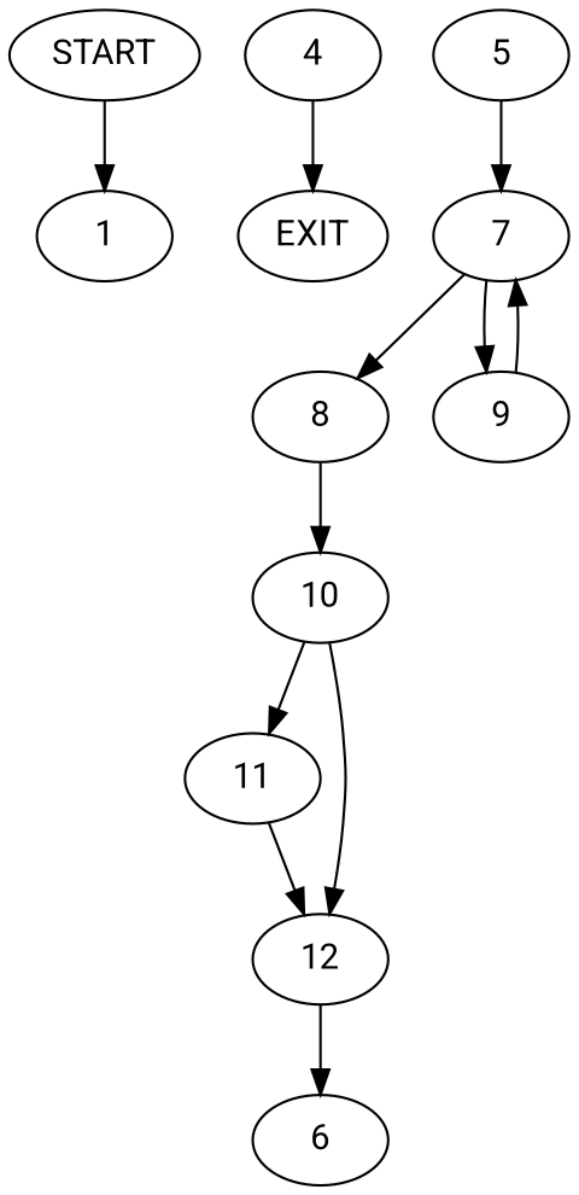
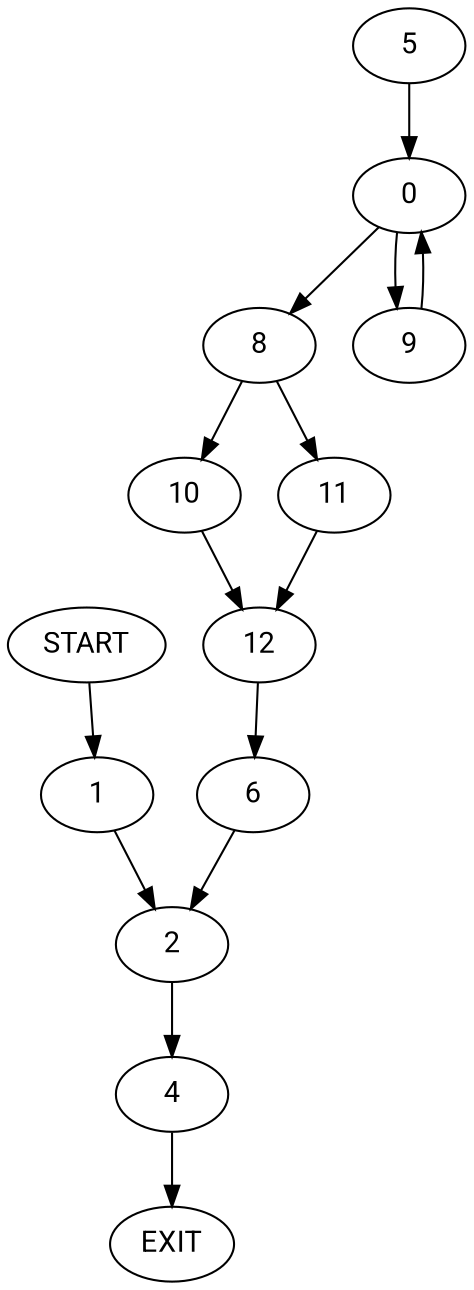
  digraph {
    fontname=Roboto
    node [fontname=Roboto]
    edge [fontname=Roboto]
    n1 [label=START]
    1
+   2
    n4 [label=EXIT]
    4
    5
-   7
+   7 [label=0]
    6
    8
    9
    10
    11
    12
    n1 -> 1
+   1 -> 2
+   2 -> 4
    4 -> n4
    5 -> 7
    7 -> 8
    7 -> 9
+   6 -> 2
    8 -> 10
-   10 -> 11
+   8 -> 11
    9 -> 7
    10 -> 12
    11 -> 12
    12 -> 6
  }
